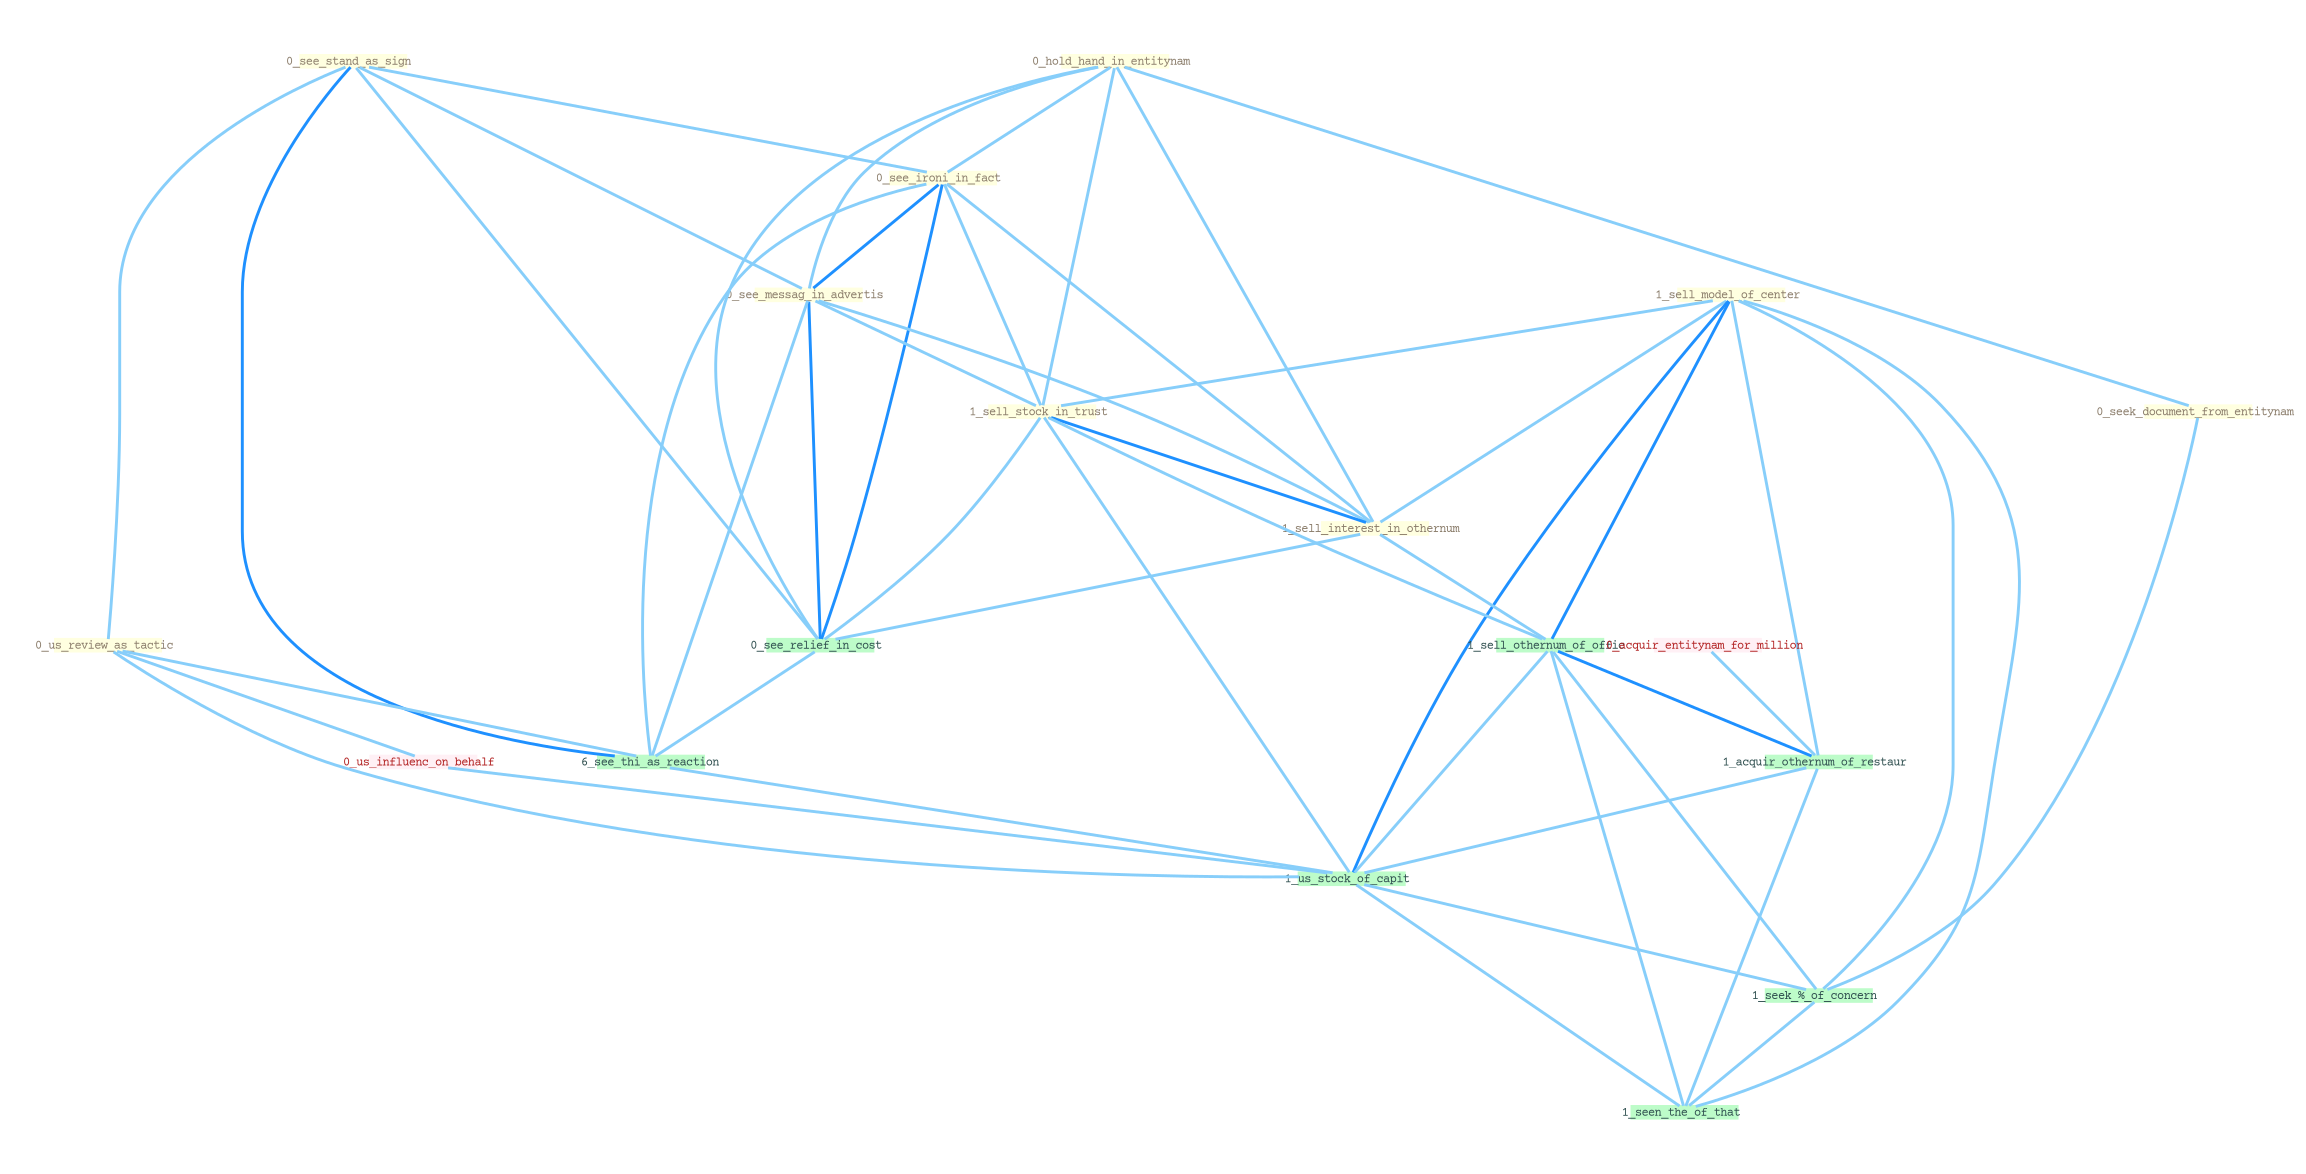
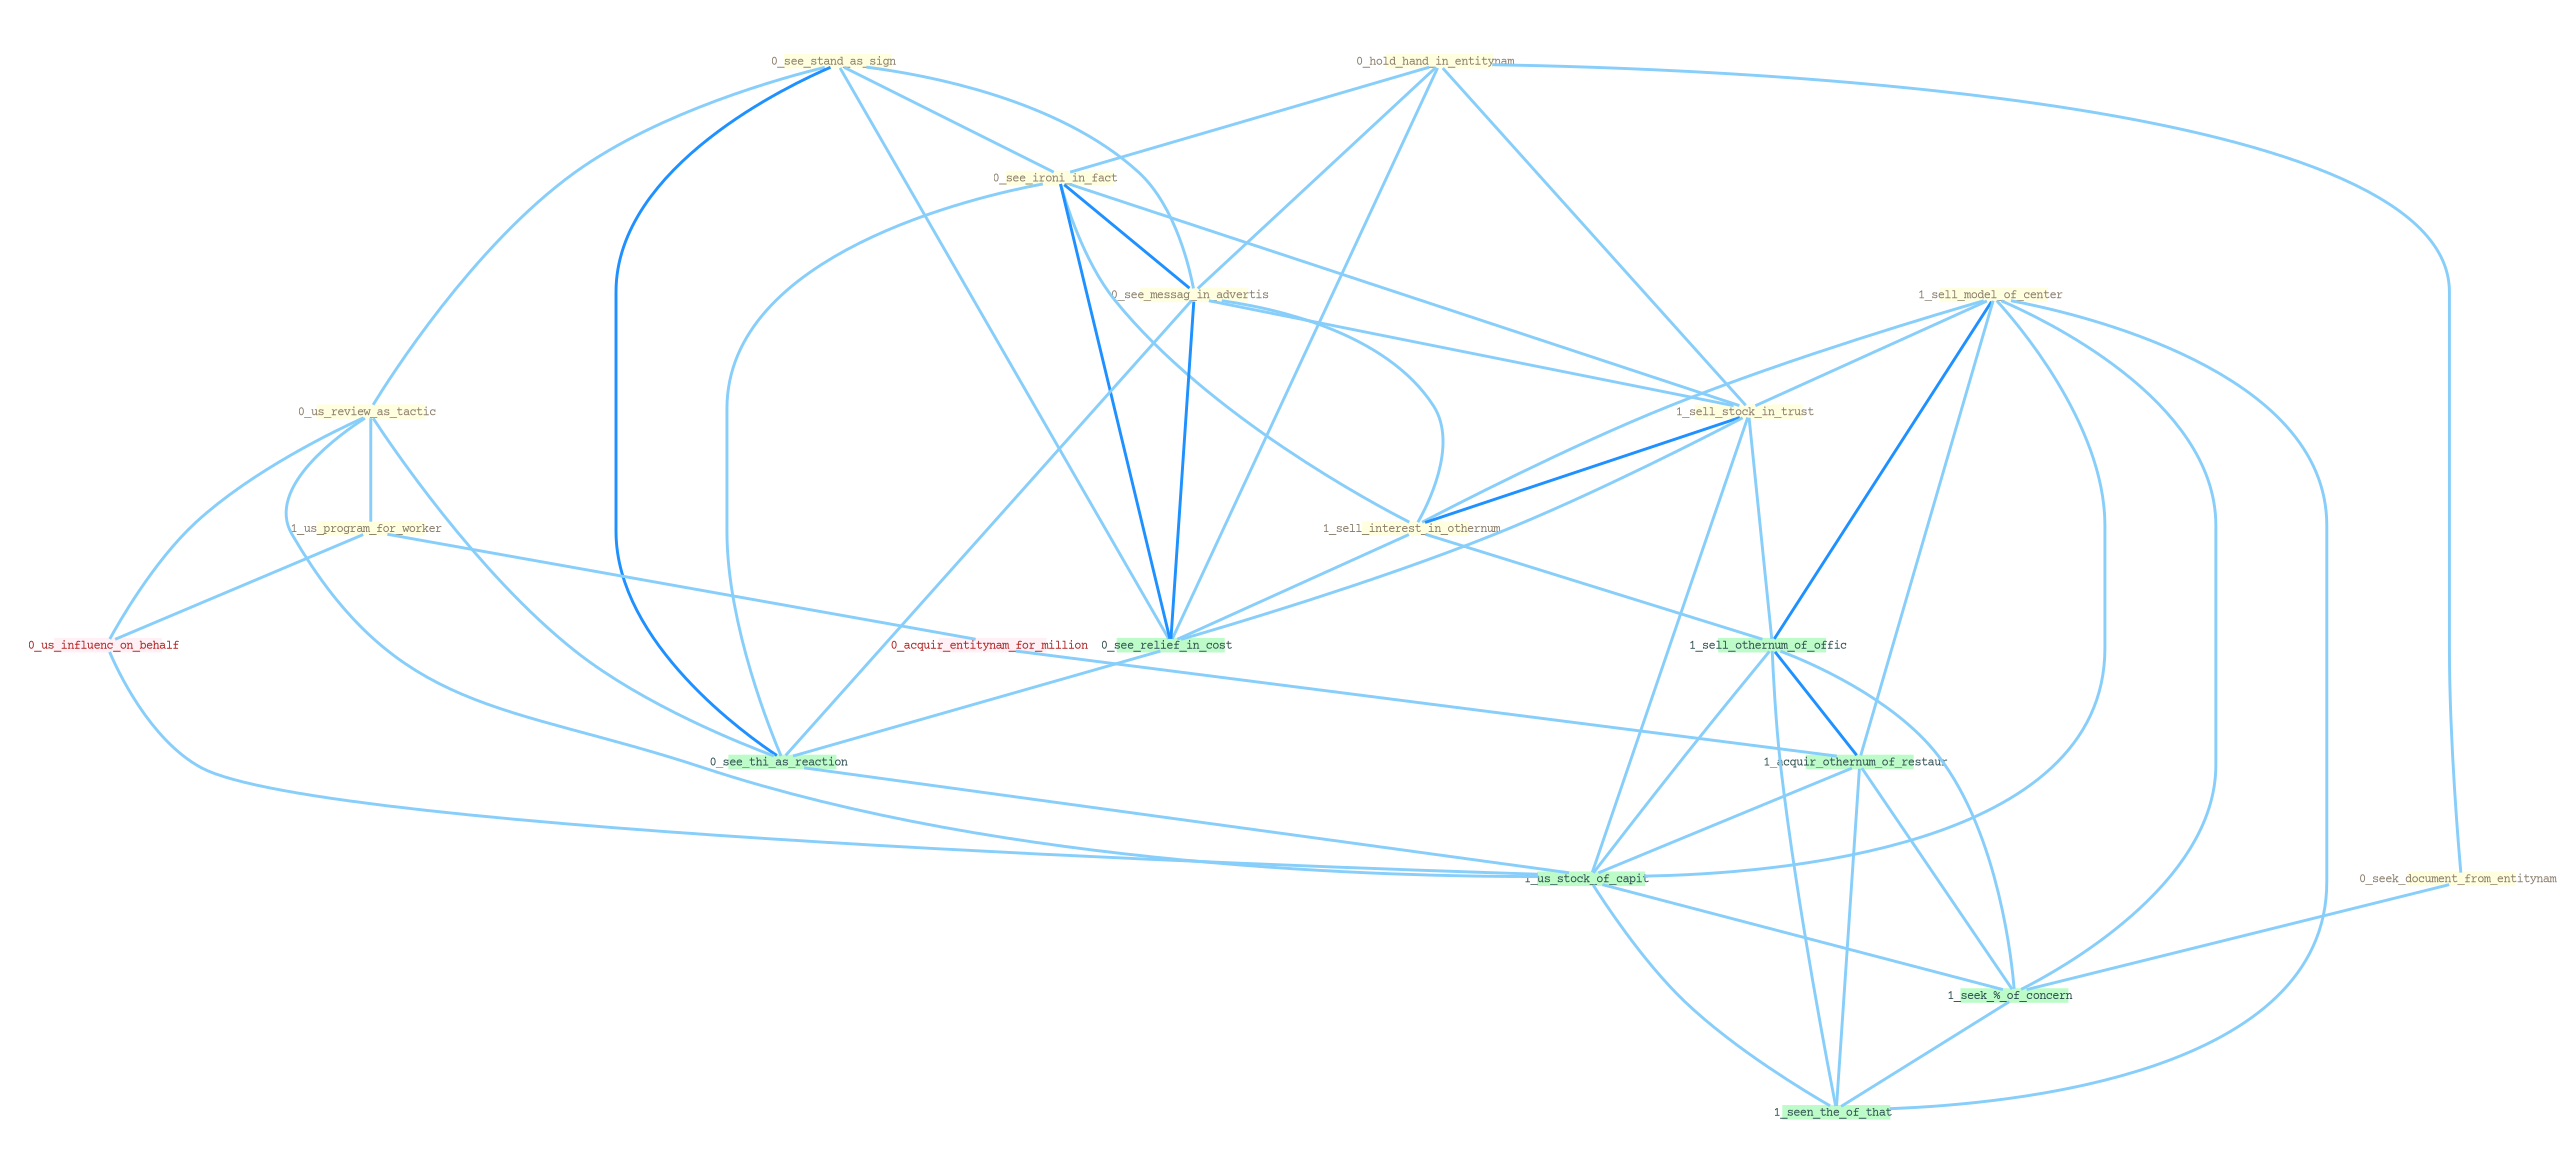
  graph {
    fontname="Courier Prime"
    node [color="#ffffe0" fixedsize=true fontcolor="#8b7d6b" fontname="Courier Prime" fontsize=4 shape=polygon style=filled]
    edge [color="#87cefa" fontname="Courier Prime" w=1]
    "0_hold_hand_in_entitynam " [height=.06 width=.5]
    "0_see_stand_as_sign " [height=.06 width=.5]
    "0_see_ironi_in_fact " [height=.06 width=.5]
    "0_us_review_as_tactic " [height=.06 width=.5]
    "0_seek_document_from_entitynam " [height=.06 width=.5]
+   "1_us_program_for_worker " [height=.06 width=.5]
    "1_sell_model_of_center " [height=.06 width=.5]
    "0_see_messag_in_advertis " [height=.06 width=.5]
    "1_sell_stock_in_trust " [height=.06 width=.5]
    "1_sell_interest_in_othernum " [height=.06 width=.5]
    "0_acquir_entitynam_for_million " [color="#fff0f5" fontcolor="#b22222" height=.06 width=.5]
    "0_us_influenc_on_behalf " [color="#fff0f5" fontcolor="#b22222" height=.06 width=.5]
    "0_see_relief_in_cost " [color="#BDFCC9" fontcolor="#2f4f4f" height=.06 width=.5]
-   "0_see_thi_as_reaction " [color="#BDFCC9" fontcolor="#2f4f4f" height=.06 width=.5 label="6_see_thi_as_reaction"]
+   "0_see_thi_as_reaction " [color="#BDFCC9" fontcolor="#2f4f4f" height=.06 width=.5]
    "1_us_stock_of_capit " [color="#BDFCC9" fontcolor="#2f4f4f" height=.06 width=.5]
    "1_seek_%_of_concern " [color="#BDFCC9" fontcolor="#2f4f4f" height=.06 width=.5]
    "1_seen_the_of_that " [color="#BDFCC9" fontcolor="#2f4f4f" height=.06 width=.5]
    "1_sell_othernum_of_offic " [color="#BDFCC9" fontcolor="#2f4f4f" height=.06 width=.5]
    "1_acquir_othernum_of_restaur " [color="#BDFCC9" fontcolor="#2f4f4f" height=.06 width=.5]
    subgraph sub_1 {
      "0_hold_hand_in_entitynam "
      "0_see_stand_as_sign "
      "0_see_ironi_in_fact "
      "0_us_review_as_tactic "
      "0_seek_document_from_entitynam "
+     "1_us_program_for_worker "
      "1_sell_model_of_center "
      "0_see_messag_in_advertis "
      "1_sell_stock_in_trust "
      "1_sell_interest_in_othernum "
    }
    subgraph sub_2 {
      "0_acquir_entitynam_for_million "
      "0_us_influenc_on_behalf "
    }
    "0_hold_hand_in_entitynam " -- "0_see_ironi_in_fact "
    "0_hold_hand_in_entitynam " -- "0_seek_document_from_entitynam "
    "0_hold_hand_in_entitynam " -- "0_see_messag_in_advertis "
    "0_hold_hand_in_entitynam " -- "1_sell_stock_in_trust "
-   "0_hold_hand_in_entitynam " -- "1_sell_interest_in_othernum "
    "0_hold_hand_in_entitynam " -- "0_see_relief_in_cost "
    "0_see_stand_as_sign " -- "0_see_ironi_in_fact "
    "0_see_stand_as_sign " -- "0_us_review_as_tactic "
    "0_see_stand_as_sign " -- "0_see_messag_in_advertis "
    "0_see_stand_as_sign " -- "0_see_relief_in_cost "
    "0_see_stand_as_sign " -- "0_see_thi_as_reaction " [color="#1e90ff" w=2]
    "0_see_ironi_in_fact " -- "0_see_messag_in_advertis " [color="#1e90ff" w=2]
    "0_see_ironi_in_fact " -- "1_sell_stock_in_trust "
    "0_see_ironi_in_fact " -- "1_sell_interest_in_othernum "
    "0_see_ironi_in_fact " -- "0_see_relief_in_cost " [color="#1e90ff" w=2]
    "0_see_ironi_in_fact " -- "0_see_thi_as_reaction "
+   "0_us_review_as_tactic " -- "1_us_program_for_worker "
    "0_us_review_as_tactic " -- "0_us_influenc_on_behalf "
    "0_us_review_as_tactic " -- "0_see_thi_as_reaction "
    "0_us_review_as_tactic " -- "1_us_stock_of_capit "
    "0_seek_document_from_entitynam " -- "1_seek_%_of_concern "
+   "1_us_program_for_worker " -- "0_acquir_entitynam_for_million "
+   "1_us_program_for_worker " -- "0_us_influenc_on_behalf "
    "1_sell_model_of_center " -- "1_sell_stock_in_trust "
    "1_sell_model_of_center " -- "1_sell_interest_in_othernum "
-   "1_sell_model_of_center " -- "1_us_stock_of_capit " [color="#1e90ff"]
+   "1_sell_model_of_center " -- "1_us_stock_of_capit "
    "1_sell_model_of_center " -- "1_seek_%_of_concern "
    "1_sell_model_of_center " -- "1_seen_the_of_that "
    "1_sell_model_of_center " -- "1_sell_othernum_of_offic " [color="#1e90ff" w=2]
    "1_sell_model_of_center " -- "1_acquir_othernum_of_restaur "
    "0_see_messag_in_advertis " -- "1_sell_stock_in_trust "
    "0_see_messag_in_advertis " -- "1_sell_interest_in_othernum "
    "0_see_messag_in_advertis " -- "0_see_relief_in_cost " [color="#1e90ff" w=2]
    "0_see_messag_in_advertis " -- "0_see_thi_as_reaction "
    "1_sell_stock_in_trust " -- "1_sell_interest_in_othernum " [color="#1e90ff" w=2]
    "1_sell_stock_in_trust " -- "0_see_relief_in_cost "
    "1_sell_stock_in_trust " -- "1_us_stock_of_capit "
    "1_sell_stock_in_trust " -- "1_sell_othernum_of_offic "
    "1_sell_interest_in_othernum " -- "0_see_relief_in_cost "
    "1_sell_interest_in_othernum " -- "1_sell_othernum_of_offic "
    "0_acquir_entitynam_for_million " -- "1_acquir_othernum_of_restaur "
    "0_us_influenc_on_behalf " -- "1_us_stock_of_capit "
    "0_see_relief_in_cost " -- "0_see_thi_as_reaction "
    "0_see_thi_as_reaction " -- "1_us_stock_of_capit "
    "1_us_stock_of_capit " -- "1_seek_%_of_concern "
    "1_us_stock_of_capit " -- "1_seen_the_of_that "
    "1_seek_%_of_concern " -- "1_seen_the_of_that "
    "1_sell_othernum_of_offic " -- "1_us_stock_of_capit "
    "1_sell_othernum_of_offic " -- "1_seek_%_of_concern "
    "1_sell_othernum_of_offic " -- "1_seen_the_of_that "
    "1_sell_othernum_of_offic " -- "1_acquir_othernum_of_restaur " [color="#1e90ff" w=2]
    "1_acquir_othernum_of_restaur " -- "1_us_stock_of_capit "
+   "1_acquir_othernum_of_restaur " -- "1_seek_%_of_concern "
    "1_acquir_othernum_of_restaur " -- "1_seen_the_of_that "
  }
